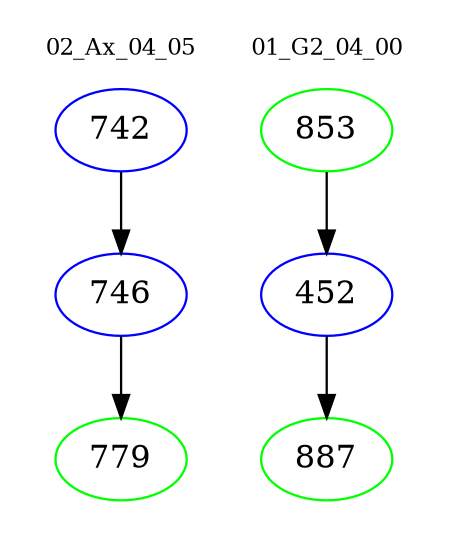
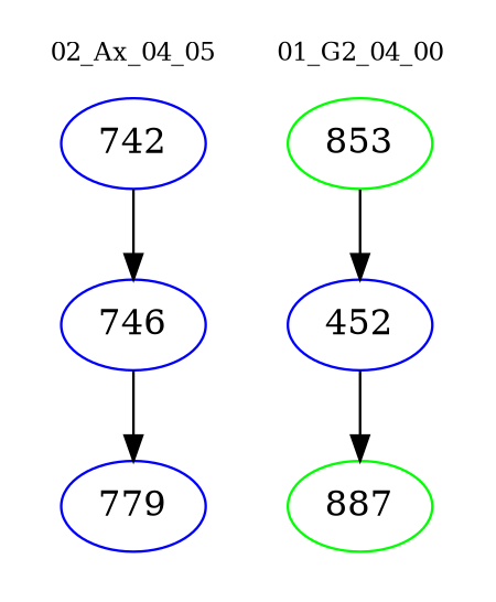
  digraph {
    node [color=blue]
    edge [color=black]
    n1 [label=742]
    n2 [label=746]
-   n3 [color=green label=779]
+   n3 [label=779]
    n4 [color=green label=853]
    n5 [label=452]
    n6 [color=green label=887]
    subgraph cluster_1 {
      color=white
      fontsize=10
      label="02_Ax_04_05"
      n1
      n2
      n3
    }
    subgraph cluster_2 {
      color=white
      fontsize=10
      label="01_G2_04_00"
      n4
      n5
      n6
    }
    n1 -> n2
    n2 -> n3
    n4 -> n5
    n5 -> n6
  }
